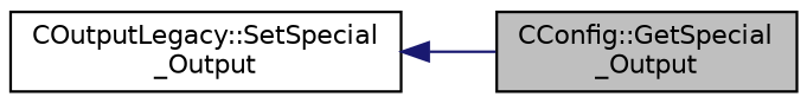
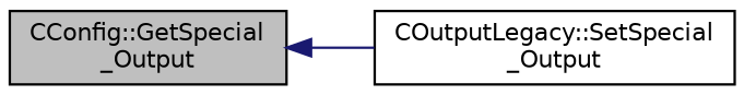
  digraph {
    rankdir=LR
    node [color=black fontname=Helvetica fontsize=10 shape=record style=filled]
    n1 [fillcolor=grey75 fontcolor=black height=0.2 label="CConfig::GetSpecial\l_Output" width=0.4]
    n2 [fillcolor=white height=0.2 label="COutputLegacy::SetSpecial\l_Output" width=0.4]
-   n2 -> n1 [color=midnightblue dir=back fontname=Helvetica fontsize=10 labelfontname=Helvetica labelfontsize=10 style=solid]
+   n1 -> n2 [color=midnightblue dir=back fontname=Helvetica fontsize=10 labelfontname=Helvetica labelfontsize=10 style=solid]
  }
